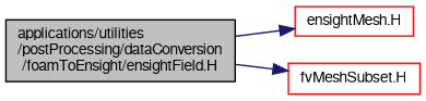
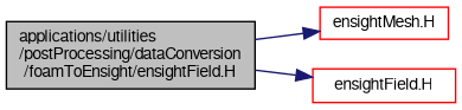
  digraph {
    rankdir=LR
    node [color=red fontname=FreeSans fontsize=10 shape=record]
    edge [color=midnightblue fontname=FreeSans fontsize=10 labelfontname=FreeSans labelfontsize=10 style=solid]
    n1 [color=black fillcolor=grey75 fontcolor=black height=0.2 label="applications/utilities\l/postProcessing/dataConversion\l/foamToEnsight/ensightField.H" style=filled width=0.4]
    n2 [height=0.2 label="ensightMesh.H" width=0.4]
-   n3 [height=0.2 label="fvMeshSubset.H" width=0.4]
+   n3 [height=0.2 label="ensightField.H" width=0.4]
    n1 -> n2
    n1 -> n3
  }
